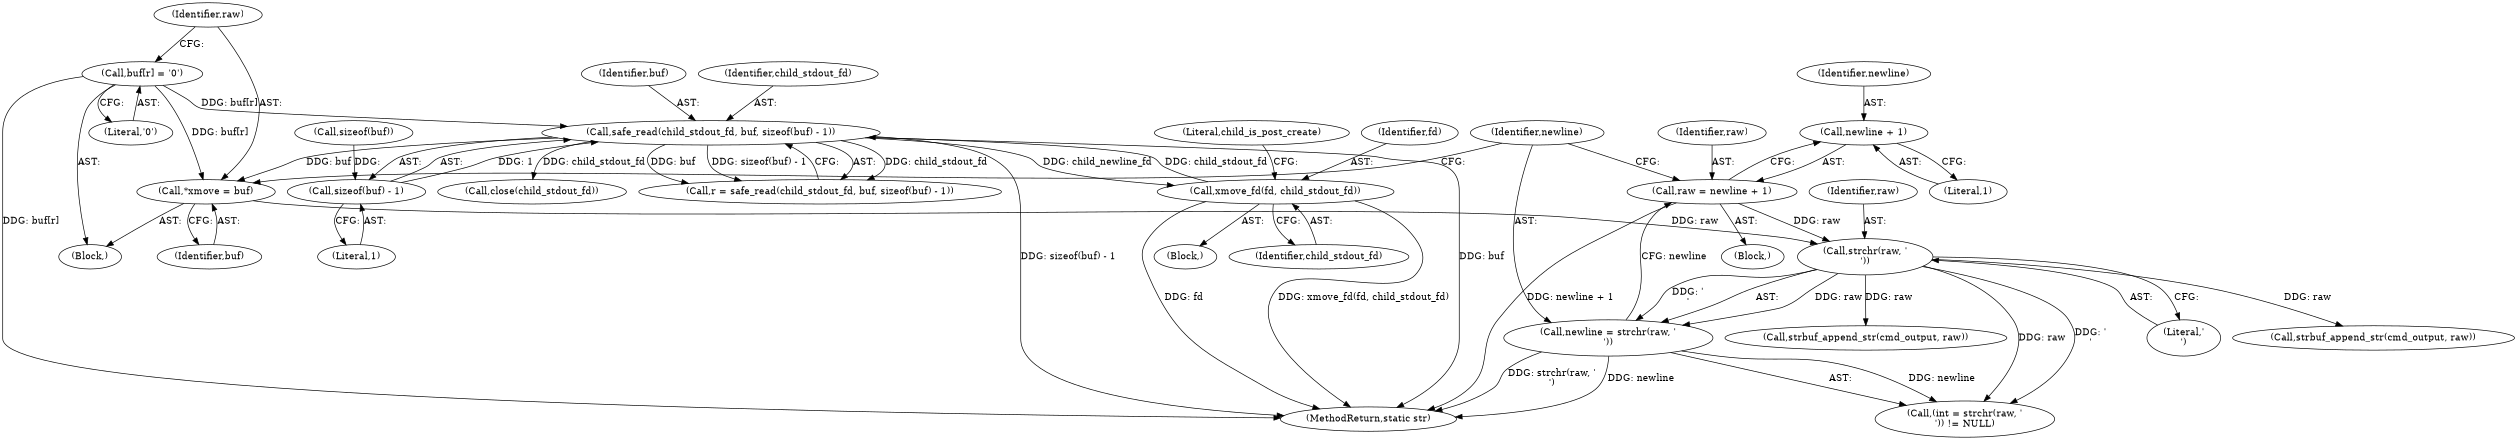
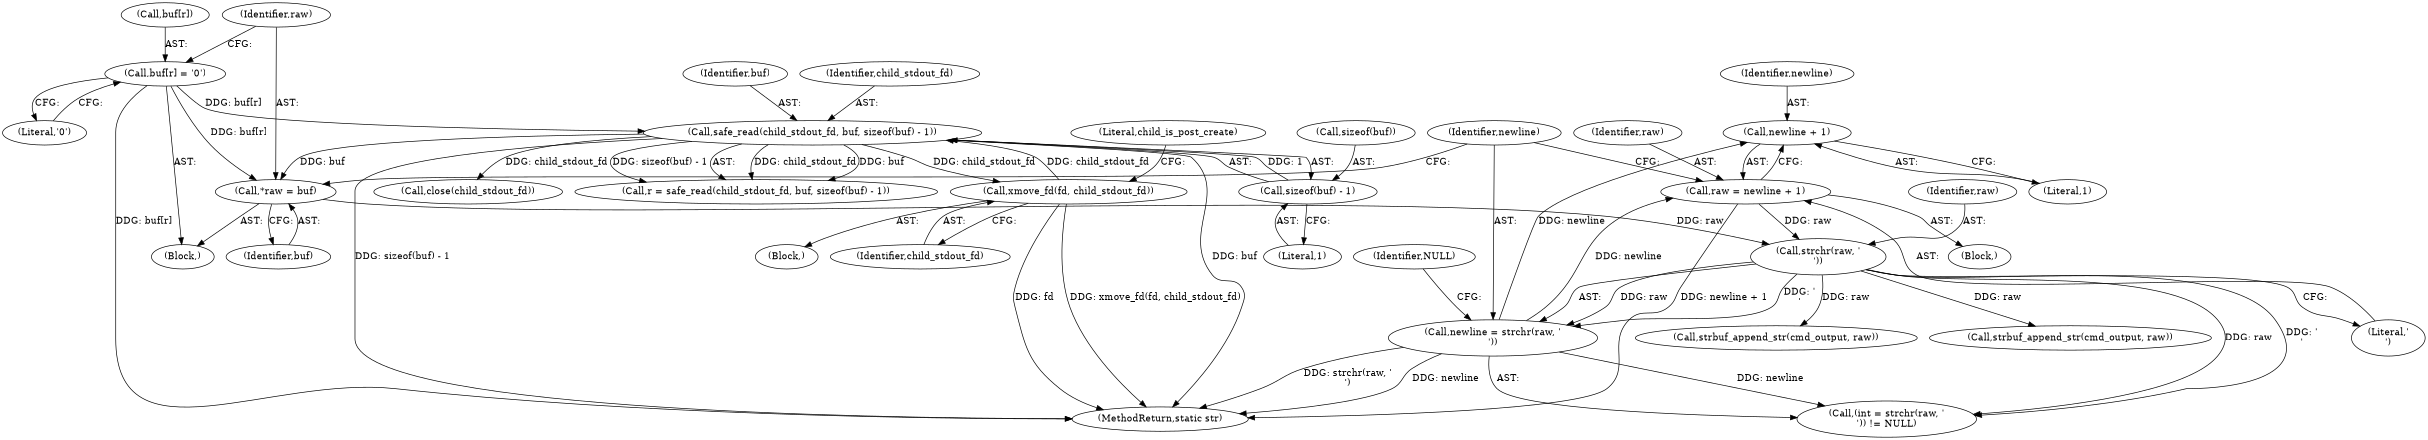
  digraph {
    n1 [label="(Call,newline + 1)"]
    n2 [label="(Call,raw = newline + 1)"]
    n3 [label="(Literal,1)"]
    n4 [label="(Call,strchr(raw, '\n'))"]
    n5 [label="(MethodReturn,static str)"]
    n6 [label="(Block,)"]
    n7 [label="(Call,newline = strchr(raw, '\n'))"]
    n8 [label="(Call,(int = strchr(raw, '\n')) != NULL)"]
    n9 [label="(Literal,'\n')"]
    n10 [label="(Call,strbuf_append_str(cmd_output, raw))"]
    n11 [label="(Call,strbuf_append_str(cmd_output, raw))"]
-   n12 [label="(Call,*xmove = buf)"]
+   n12 [label="(Call,*raw = buf)"]
    n13 [label="(Identifier,buf)"]
    n14 [label="(Block,)"]
    n15 [label="(Call,safe_read(child_stdout_fd, buf, sizeof(buf) - 1))"]
    n16 [label="(Call,xmove_fd(fd, child_stdout_fd))"]
    n17 [label="(Call,sizeof(buf) - 1)"]
    n18 [label="(Call,close(child_stdout_fd))"]
    n19 [label="(Call,r = safe_read(child_stdout_fd, buf, sizeof(buf) - 1))"]
    n20 [label="(Block,)"]
    n21 [label="(Identifier,child_stdout_fd)"]
    n22 [label="(Literal,1)"]
    n23 [label="(Call,buf[r] = '\0')"]
    n24 [label="(Literal,'\0')"]
    n25 [label="(Identifier,raw)"]
    n26 [label="(Identifier,newline)"]
    n27 [label="(Call,sizeof(buf))"]
    n28 [label="(Literal,child_is_post_create)"]
    n29 [label="(Identifier,buf)"]
    n30 [label="(Identifier,raw)"]
    n31 [label="(Identifier,child_stdout_fd)"]
-   n32 [label="(Identifier,fd)"]
+   n33 [label="(Identifier,NULL)"]
    n34 [label="(Identifier,raw)"]
    n35 [label="(Identifier,newline)"]
+   n36 [label="(Call,buf[r])"]
    n1 -> n2 [label="AST: "]
    n1 -> n3 [label="CFG: "]
    n2 -> n1 [label="CFG: "]
    n2 -> n4 [label="DDG: raw"]
    n2 -> n5 [label="DDG: newline + 1"]
    n2 -> n6 [label="AST: "]
    n3 -> n1 [label="AST: "]
    n4 -> n7 [label="AST: "]
    n4 -> n7 [label="DDG: raw"]
    n4 -> n7 [label="DDG: '\n'"]
    n4 -> n8 [label="DDG: raw"]
    n4 -> n8 [label="DDG: '\n'"]
    n4 -> n9 [label="CFG: "]
    n4 -> n10 [label="DDG: raw"]
    n4 -> n11 [label="DDG: raw"]
-   n7 -> n2 [label="CFG: newline"]
+   n7 -> n1 [label="DDG: newline"]
+   n7 -> n2 [label="DDG: newline"]
    n7 -> n5 [label="DDG: strchr(raw, '\n')"]
    n7 -> n5 [label="DDG: newline"]
    n7 -> n8 [label="AST: "]
    n7 -> n8 [label="DDG: newline"]
-   n9 -> n4 [label="AST: "]
+   n9 -> n2 [label="AST: "]
    n12 -> n4 [label="DDG: raw"]
    n12 -> n13 [label="CFG: "]
    n12 -> n14 [label="AST: "]
    n13 -> n12 [label="AST: "]
    n15 -> n5 [label="DDG: sizeof(buf) - 1"]
    n15 -> n5 [label="DDG: buf"]
    n15 -> n12 [label="DDG: buf"]
-   n15 -> n16 [label="DDG: child_newline_fd"]
+   n15 -> n16 [label="DDG: child_stdout_fd"]
    n15 -> n17 [label="AST: "]
    n15 -> n18 [label="DDG: child_stdout_fd"]
    n15 -> n19 [label="AST: "]
    n15 -> n19 [label="DDG: child_stdout_fd"]
    n15 -> n19 [label="DDG: buf"]
    n15 -> n19 [label="DDG: sizeof(buf) - 1"]
    n16 -> n5 [label="DDG: fd"]
    n16 -> n5 [label="DDG: xmove_fd(fd, child_stdout_fd)"]
    n16 -> n15 [label="DDG: child_stdout_fd"]
    n16 -> n20 [label="AST: "]
    n16 -> n21 [label="CFG: "]
    n17 -> n15 [label="AST: "]
    n17 -> n15 [label="DDG: 1"]
    n17 -> n22 [label="CFG: "]
-   n19 -> n15 [label="CFG: "]
    n21 -> n16 [label="AST: "]
    n22 -> n17 [label="AST: "]
    n23 -> n5 [label="DDG: buf[r]"]
    n23 -> n12 [label="DDG: buf[r]"]
    n23 -> n14 [label="AST: "]
    n23 -> n15 [label="DDG: buf[r]"]
    n23 -> n24 [label="CFG: "]
-   n24 -> n23 [label="AST: "]
+   n24 -> n23 [label="CFG: "]
    n25 -> n12 [label="AST: "]
    n25 -> n23 [label="CFG: "]
    n26 -> n1 [label="AST: "]
-   n27 -> n17 [label="DDG: "]
+   n27 -> n17 [label="AST: "]
    n28 -> n16 [label="CFG: "]
    n29 -> n15 [label="AST: "]
    n30 -> n4 [label="AST: "]
    n31 -> n15 [label="AST: "]
-   n32 -> n16 [label="AST: "]
+   n33 -> n7 [label="CFG: "]
    n34 -> n2 [label="AST: "]
    n35 -> n2 [label="CFG: "]
    n35 -> n7 [label="AST: "]
    n35 -> n12 [label="CFG: "]
+   n36 -> n23 [label="AST: "]
  }
